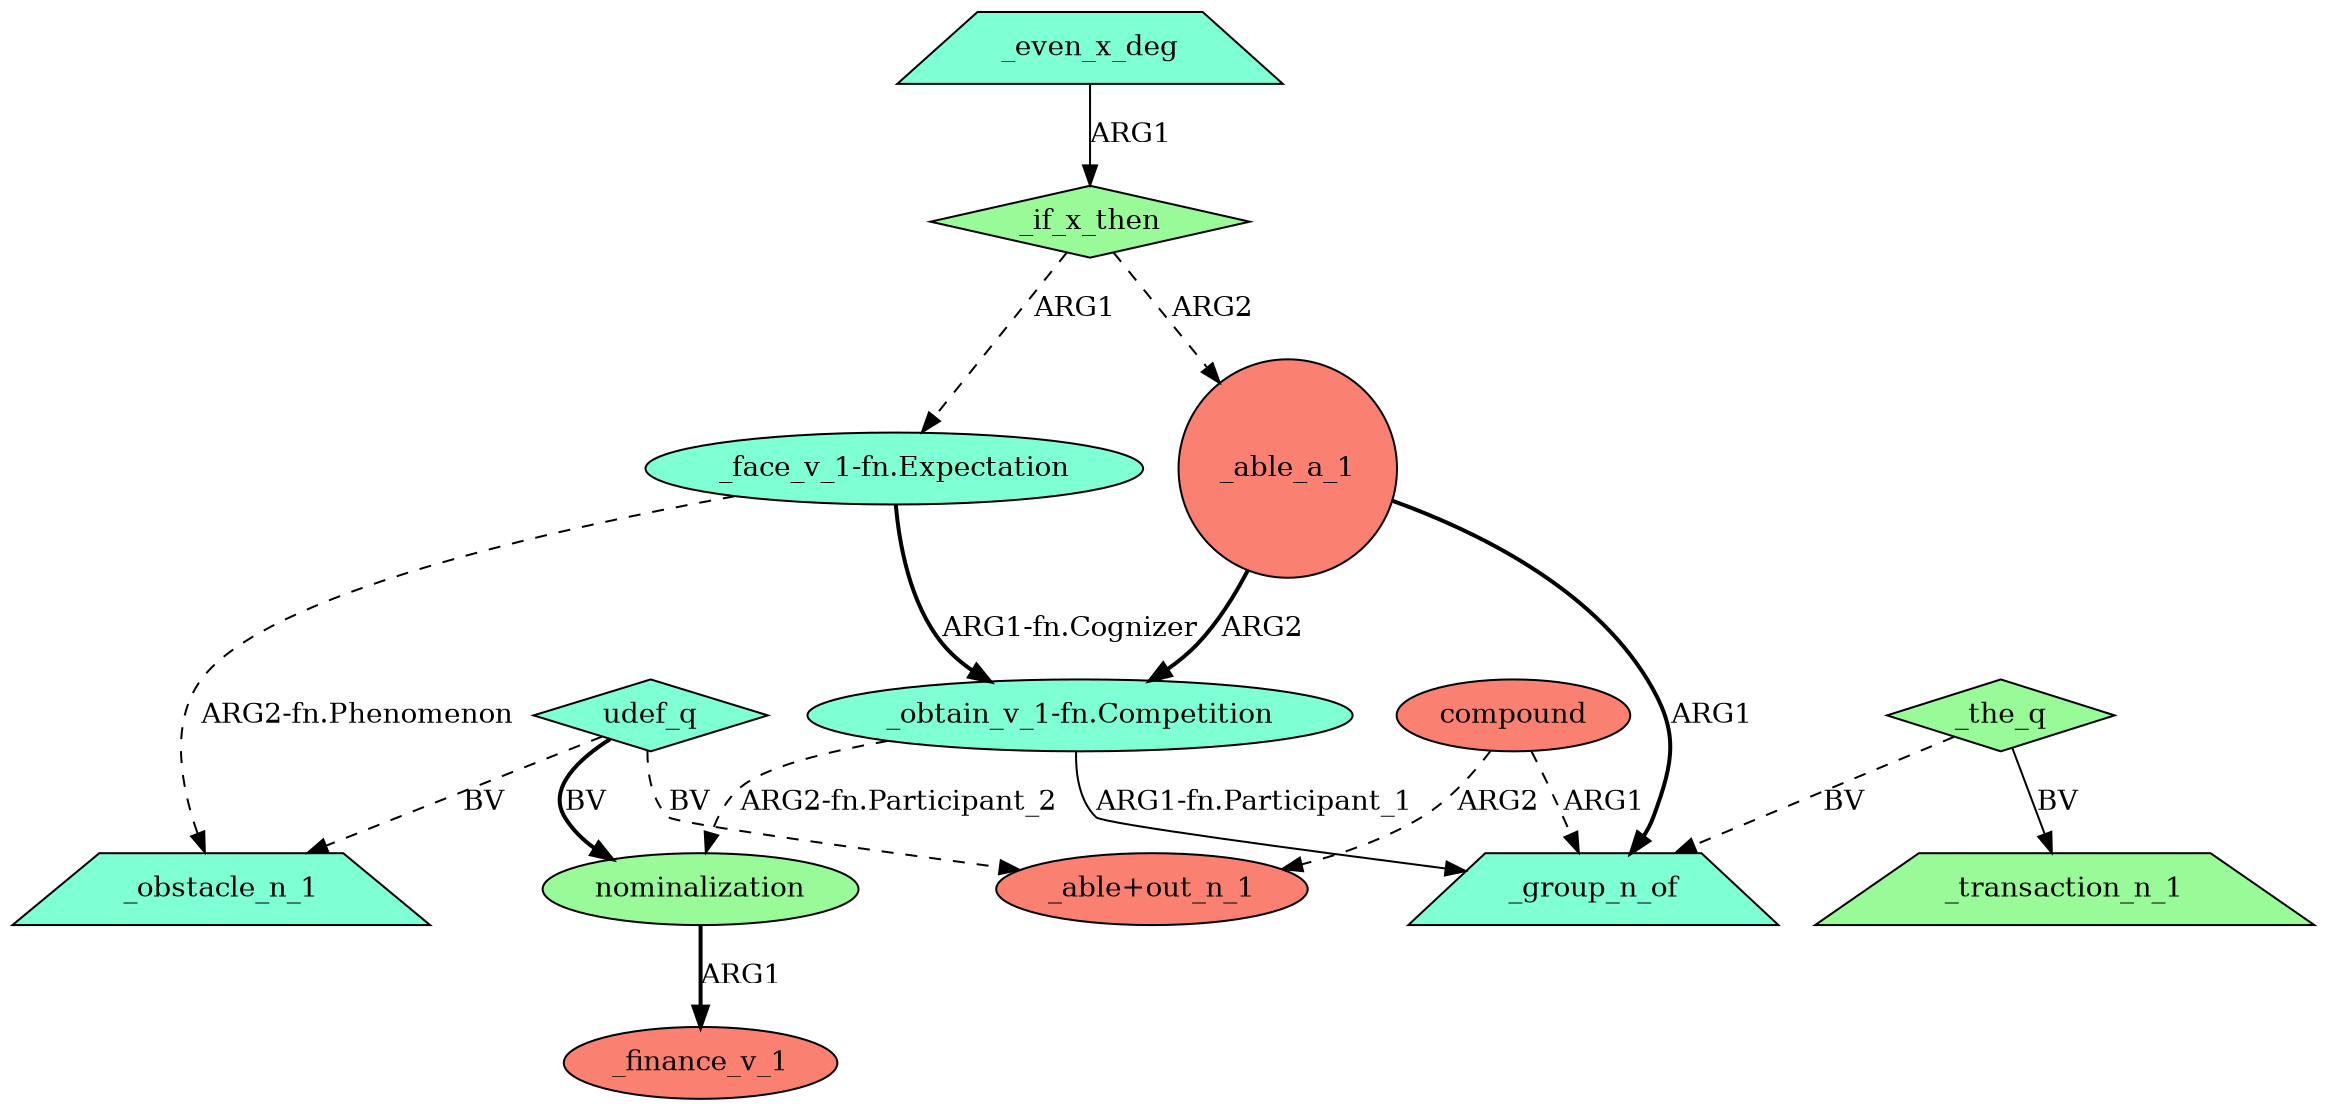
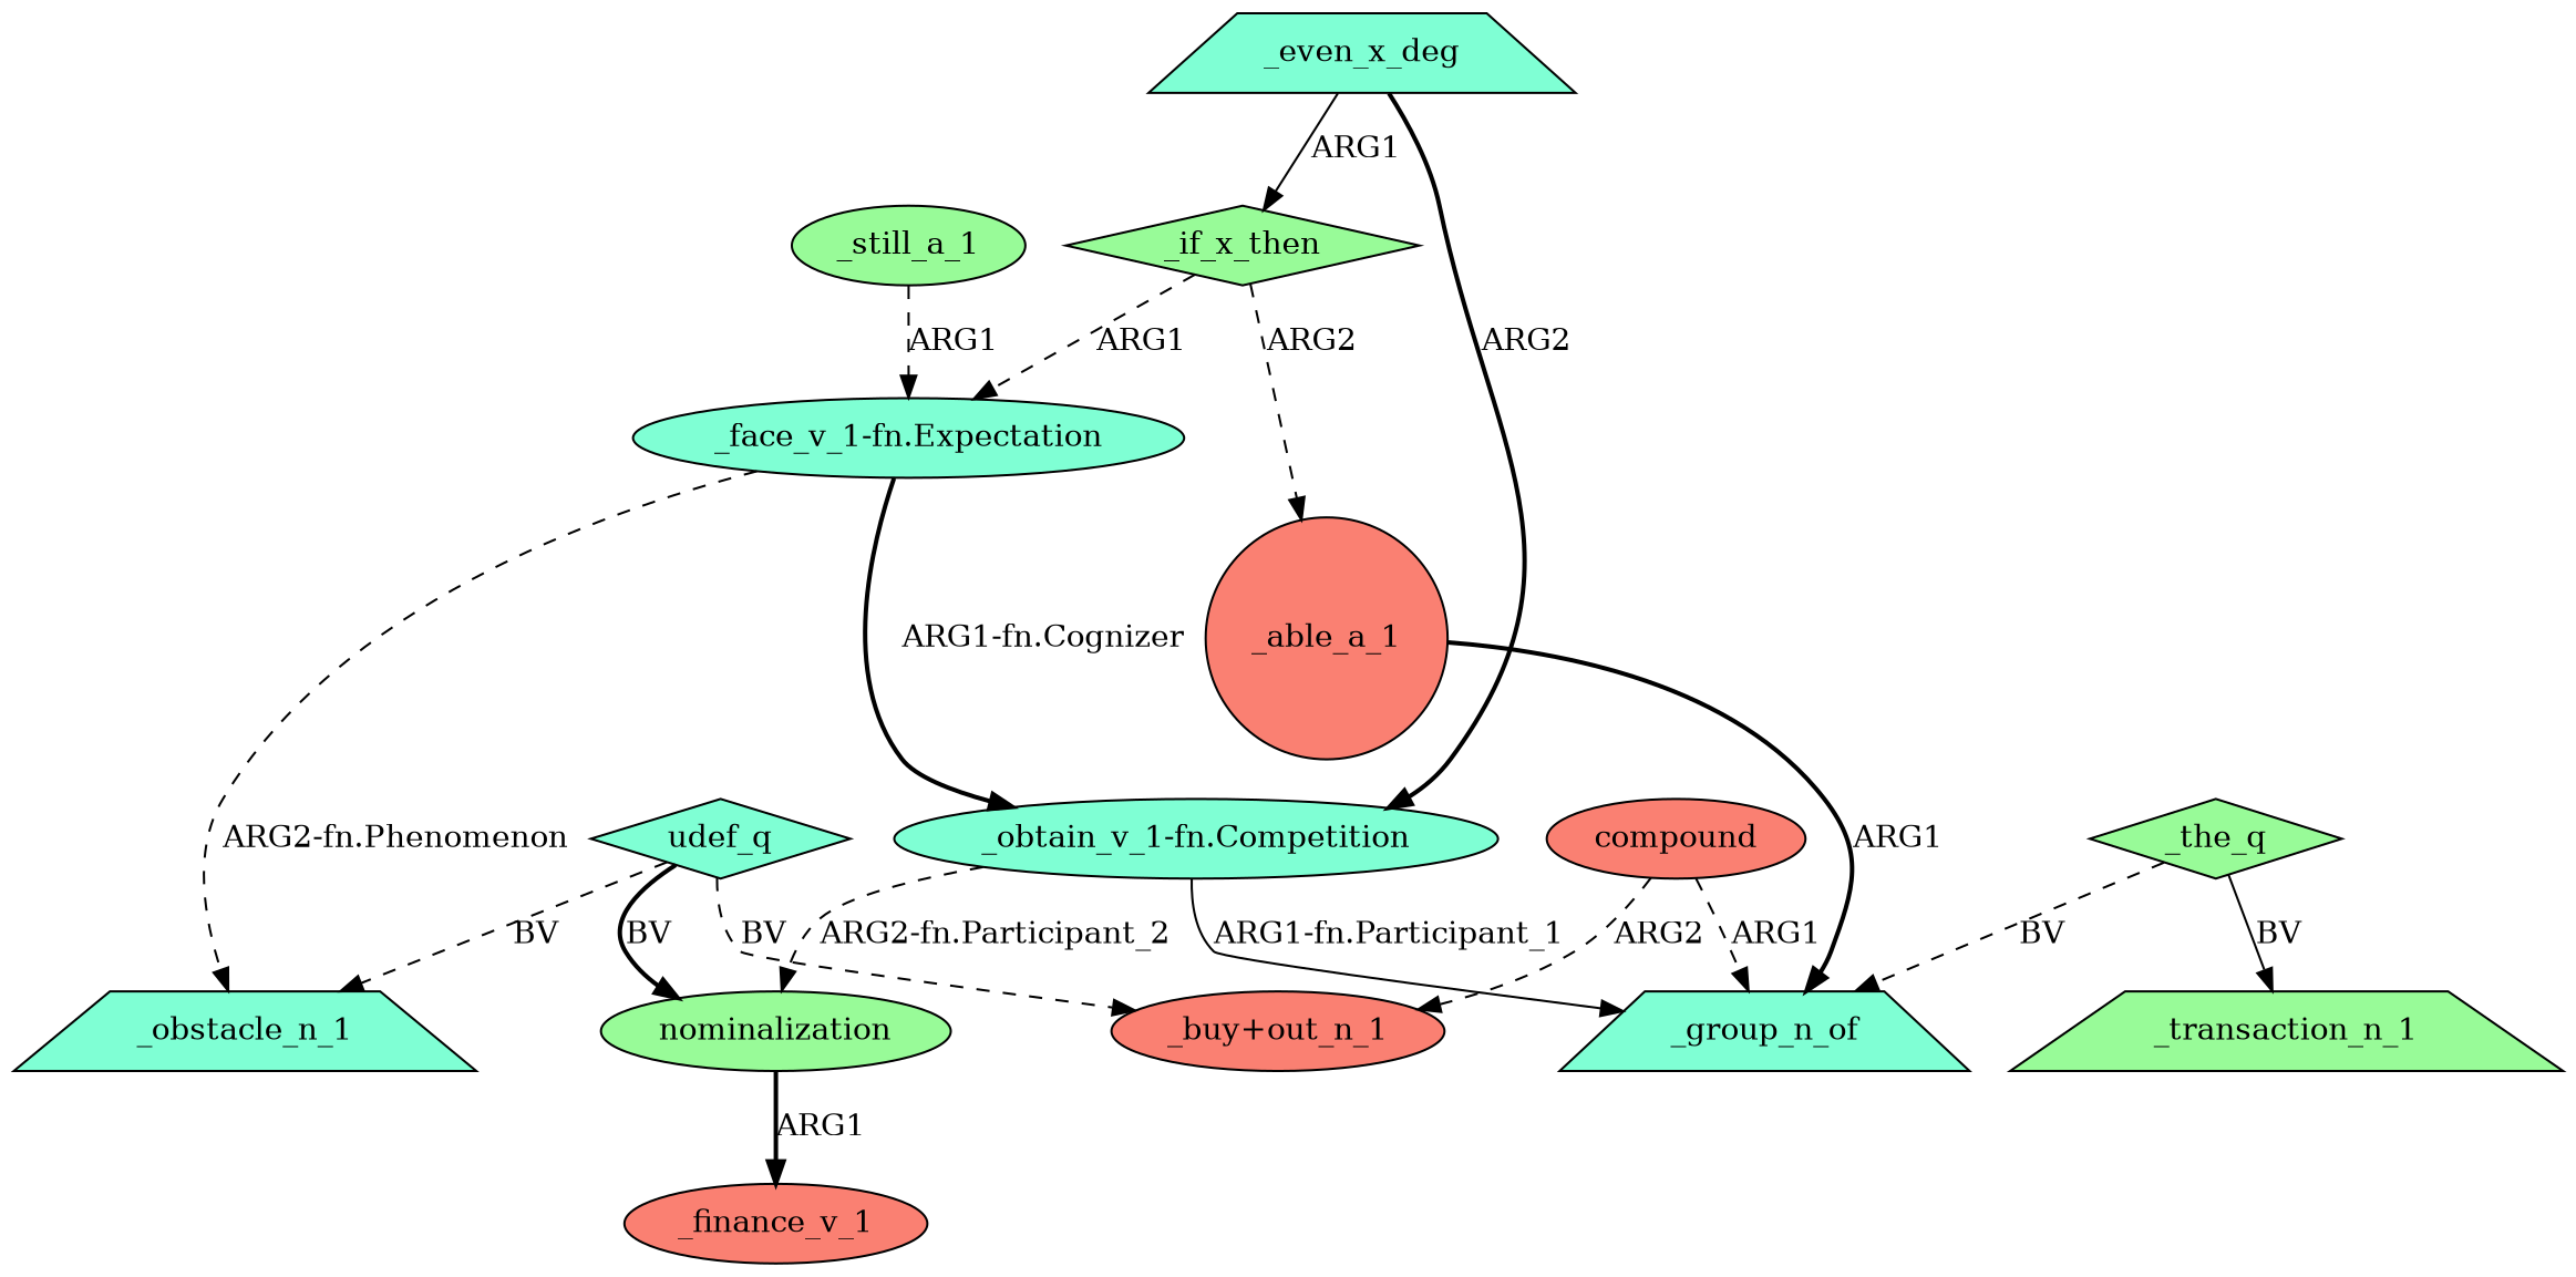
  digraph {
    node [fillcolor=aquamarine shape=ellipse style=filled]
    edge [style=dashed]
    _group_n_of [shape=trapezium]
    "_obtain_v_1-fn.Competition"
    nominalization [fillcolor=palegreen]
    _finance_v_1 [fillcolor=salmon]
    "_face_v_1-fn.Expectation"
    _obstacle_n_1 [shape=trapezium]
    _transaction_n_1 [fillcolor=palegreen shape=trapezium]
    _able_a_1 [fillcolor=salmon shape=circle]
    _even_x_deg [shape=trapezium]
    _if_x_then [fillcolor=palegreen shape=diamond]
    udef_q [shape=diamond]
-   "_buy+out_n_1" [fillcolor=salmon label="_able+out_n_1"]
+   "_buy+out_n_1" [fillcolor=salmon]
    _the_q [fillcolor=palegreen shape=diamond]
    compound [fillcolor=salmon]
+   _still_a_1 [fillcolor=palegreen]
    "_obtain_v_1-fn.Competition" -> _group_n_of [label="ARG1-fn.Participant_1" style=solid]
    "_obtain_v_1-fn.Competition" -> nominalization [label="ARG2-fn.Participant_2"]
    nominalization -> _finance_v_1 [label=ARG1 style=bold]
    "_face_v_1-fn.Expectation" -> "_obtain_v_1-fn.Competition" [label="ARG1-fn.Cognizer" style=bold]
    "_face_v_1-fn.Expectation" -> _obstacle_n_1 [label="ARG2-fn.Phenomenon"]
    _able_a_1 -> _group_n_of [label=ARG1 style=bold]
-   _able_a_1 -> "_obtain_v_1-fn.Competition" [label=ARG2 style=bold]
+   _even_x_deg -> "_obtain_v_1-fn.Competition" [label=ARG2 style=bold]
    _even_x_deg -> _if_x_then [label=ARG1 style=solid]
    _if_x_then -> "_face_v_1-fn.Expectation" [label=ARG1]
    _if_x_then -> _able_a_1 [label=ARG2]
    udef_q -> nominalization [label=BV style=bold]
    udef_q -> _obstacle_n_1 [label=BV]
    udef_q -> "_buy+out_n_1" [label=BV]
    _the_q -> _group_n_of [label=BV]
    _the_q -> _transaction_n_1 [label=BV style=solid]
    compound -> _group_n_of [label=ARG1]
    compound -> "_buy+out_n_1" [label=ARG2]
+   _still_a_1 -> "_face_v_1-fn.Expectation" [label=ARG1]
  }
